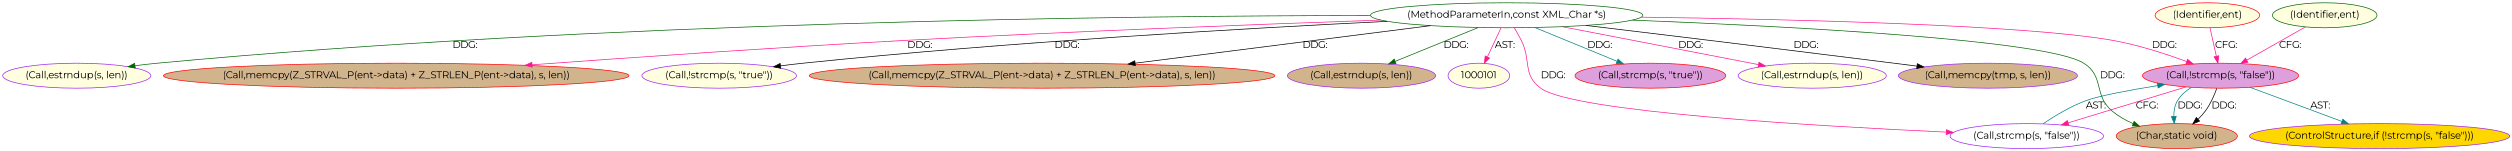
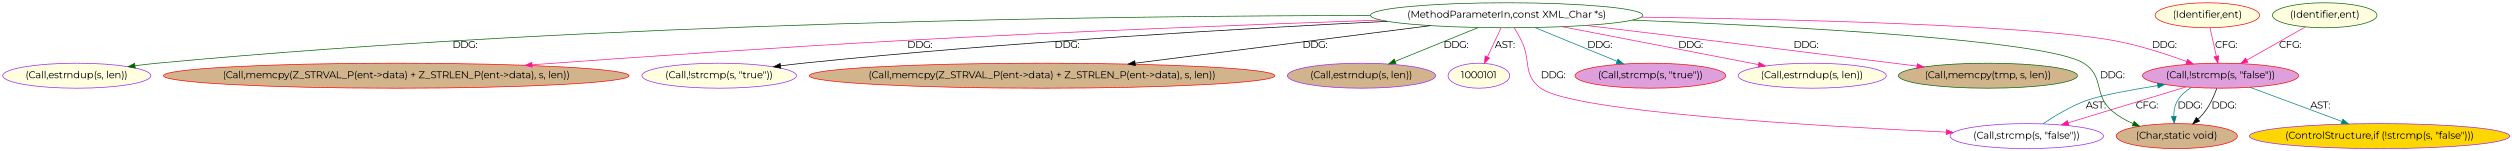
  digraph {
    fontname=Montserrat
    node [color=purple fillcolor=lightyellow fontname=Montserrat style=filled]
    edge [color=deeppink fontname=Montserrat]
    n1 [color=red fillcolor=plum label="(Call,!strcmp(s, \"false\"))"]
    n2 [fillcolor=white label="(Call,strcmp(s, \"false\"))"]
    n3 [color=red fillcolor=tan label="(Char,static void)"]
    n4 [fillcolor=gold label="(ControlStructure,if (!strcmp(s, \"false\")))"]
    n5 [color=darkgreen fillcolor=white label="(MethodParameterIn,const XML_Char *s)"]
    n6 [color=red fillcolor=plum label="(Call,strcmp(s, \"true\"))"]
    n7 [label="(Call,estrndup(s, len))"]
-   n8 [fillcolor=tan label="(Call,memcpy(tmp, s, len))"]
+   n8 [color=darkgreen fillcolor=tan label="(Call,memcpy(tmp, s, len))"]
    n9 [label="(Call,estrndup(s, len))"]
    n10 [color=red fillcolor=tan label="(Call,memcpy(Z_STRVAL_P(ent->data) + Z_STRLEN_P(ent->data), s, len))"]
    n11 [label="(Call,!strcmp(s, \"true\"))"]
    n12 [color=red fillcolor=tan label="(Call,memcpy(Z_STRVAL_P(ent->data) + Z_STRLEN_P(ent->data), s, len))"]
    n13 [fillcolor=tan label="(Call,estrndup(s, len))"]
    1000101
    n15 [color=darkgreen label="(Identifier,ent)"]
    n16 [color=red label="(Identifier,ent)"]
    n1 -> n2 [label="CFG: "]
    n1 -> n3 [color=teal label="DDG: "]
    n1 -> n3 [color=black label="DDG: "]
    n1 -> n4 [color=teal label="AST: "]
    n2 -> n1 [color=teal label="AST: "]
    n5 -> n1 [label="DDG: "]
    n5 -> n2 [label="DDG: "]
    n5 -> n3 [color=darkgreen label="DDG: "]
    n5 -> n6 [color=teal label="DDG: "]
    n5 -> n7 [label="DDG: "]
-   n5 -> n8 [color=black label="DDG: "]
+   n5 -> n8 [label="DDG: "]
    n5 -> n9 [color=darkgreen label="DDG: "]
    n5 -> n10 [label="DDG: "]
    n5 -> n11 [color=black label="DDG: "]
    n5 -> n12 [color=black label="DDG: "]
    n5 -> n13 [color=darkgreen label="DDG: "]
    n5 -> 1000101 [label="AST: "]
    n15 -> n1 [label="CFG: "]
    n16 -> n1 [label="CFG: "]
  }
